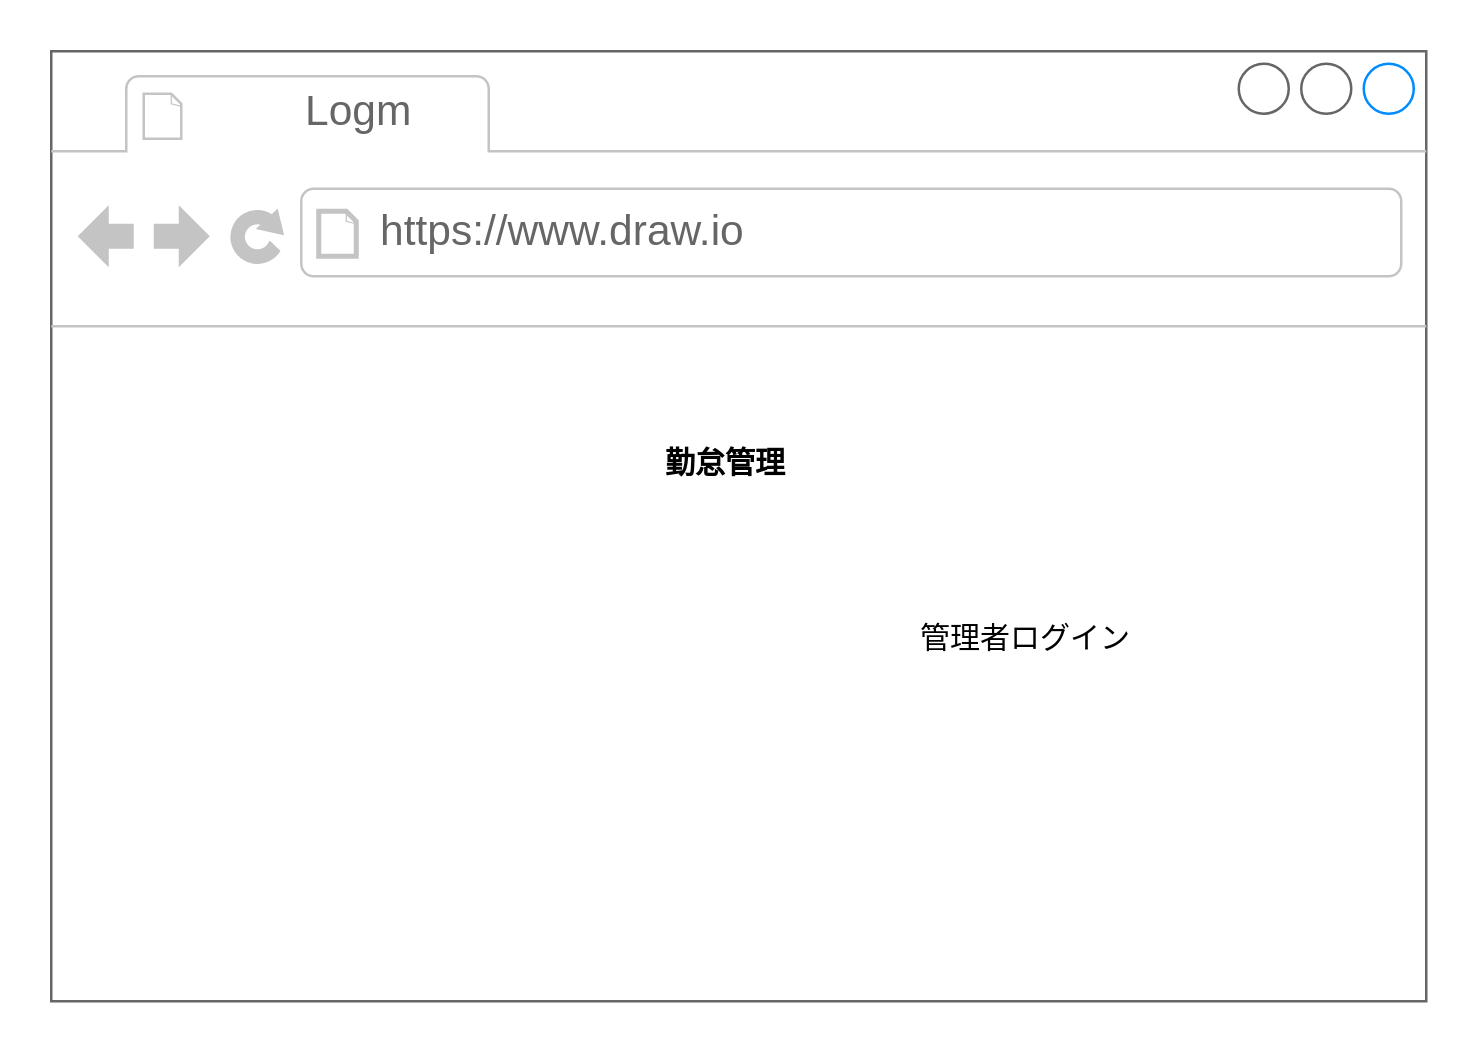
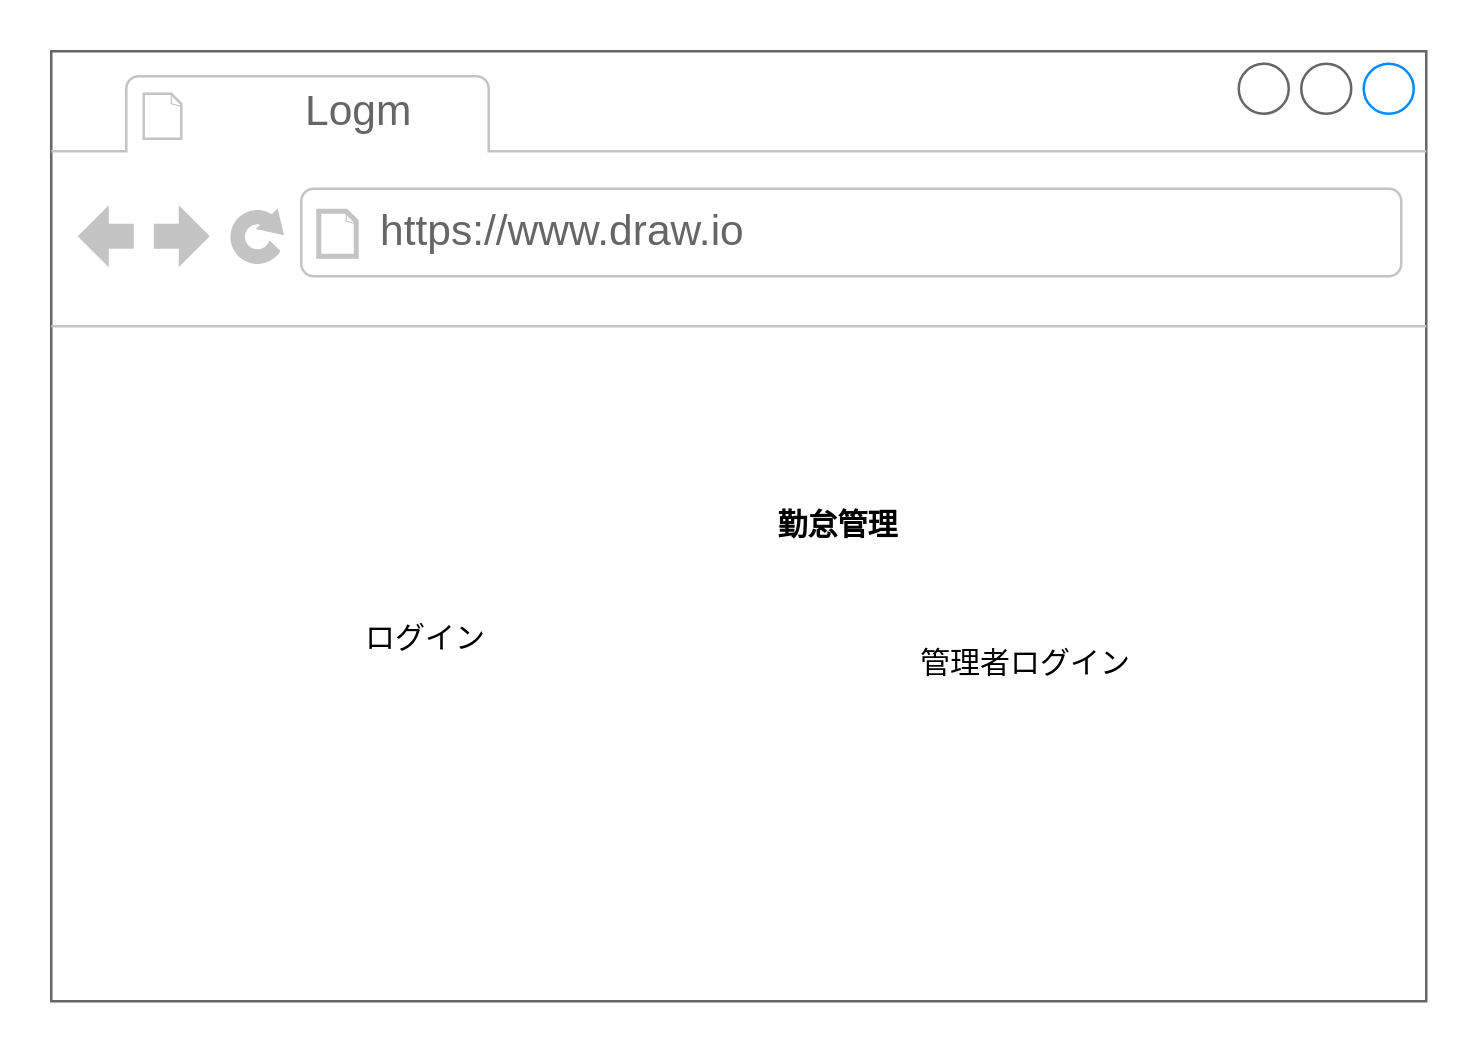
  <mxCell id="0" />
  <mxCell id="1" parent="0" />
  <mxCell id="2" value="" style="strokeWidth=1;shadow=0;dashed=0;align=center;html=1;shape=mxgraph.mockup.containers.browserWindow;rSize=0;strokeColor=#666666;strokeColor2=#008cff;strokeColor3=#c4c4c4;mainText=,;recursiveResize=0;" parent="1" vertex="1"><mxGeometry x="20" y="20" width="550" height="380" as="geometry" /></mxCell>
  <mxCell id="3" value="Logm" style="strokeWidth=1;shadow=0;dashed=0;align=center;html=1;shape=mxgraph.mockup.containers.anchor;fontSize=17;fontColor=#666666;align=left;whiteSpace=wrap;" parent="2" vertex="1"><mxGeometry x="100" y="12" width="110" height="26" as="geometry" /></mxCell>
  <mxCell id="4" value="https://www.draw.io" style="strokeWidth=1;shadow=0;dashed=0;align=center;html=1;shape=mxgraph.mockup.containers.anchor;rSize=0;fontSize=17;fontColor=#666666;align=left;" parent="2" vertex="1"><mxGeometry x="130" y="60" width="250" height="26" as="geometry" /></mxCell>
- <mxCell id="6" value="管理者ログイン" style="text;html=1;align=center;verticalAlign=middle;whiteSpace=wrap;rounded=0;" parent="2" vertex="1"><mxGeometry x="340" y="220" width="100" height="30" as="geometry" /></mxCell>
- <mxCell id="7" value="&lt;b&gt;&lt;font style=&quot;vertical-align: inherit;&quot;&gt;&lt;font style=&quot;vertical-align: inherit;&quot;&gt;勤怠管理&lt;/font&gt;&lt;/font&gt;&lt;/b&gt;" style="text;html=1;align=center;verticalAlign=middle;whiteSpace=wrap;rounded=0;" parent="2" vertex="1"><mxGeometry x="240" y="150" width="60" height="30" as="geometry" /></mxCell>
+ <mxCell id="5" value="ログイン" style="text;html=1;align=center;verticalAlign=middle;whiteSpace=wrap;rounded=0;" parent="2" vertex="1"><mxGeometry x="120" y="220" width="60" height="30" as="geometry" /></mxCell>
+ <mxCell id="6" value="管理者ログイン" style="text;html=1;align=center;verticalAlign=middle;whiteSpace=wrap;rounded=0;" parent="2" vertex="1"><mxGeometry x="340" y="230" width="100" height="30" as="geometry" /></mxCell>
+ <mxCell id="7" value="&lt;b&gt;&lt;font style=&quot;vertical-align: inherit;&quot;&gt;&lt;font style=&quot;vertical-align: inherit;&quot;&gt;勤怠管理&lt;/font&gt;&lt;/font&gt;&lt;/b&gt;" style="text;html=1;align=center;verticalAlign=middle;whiteSpace=wrap;rounded=0;" parent="2" vertex="1"><mxGeometry x="285" y="175" width="60" height="30" as="geometry" /></mxCell>
